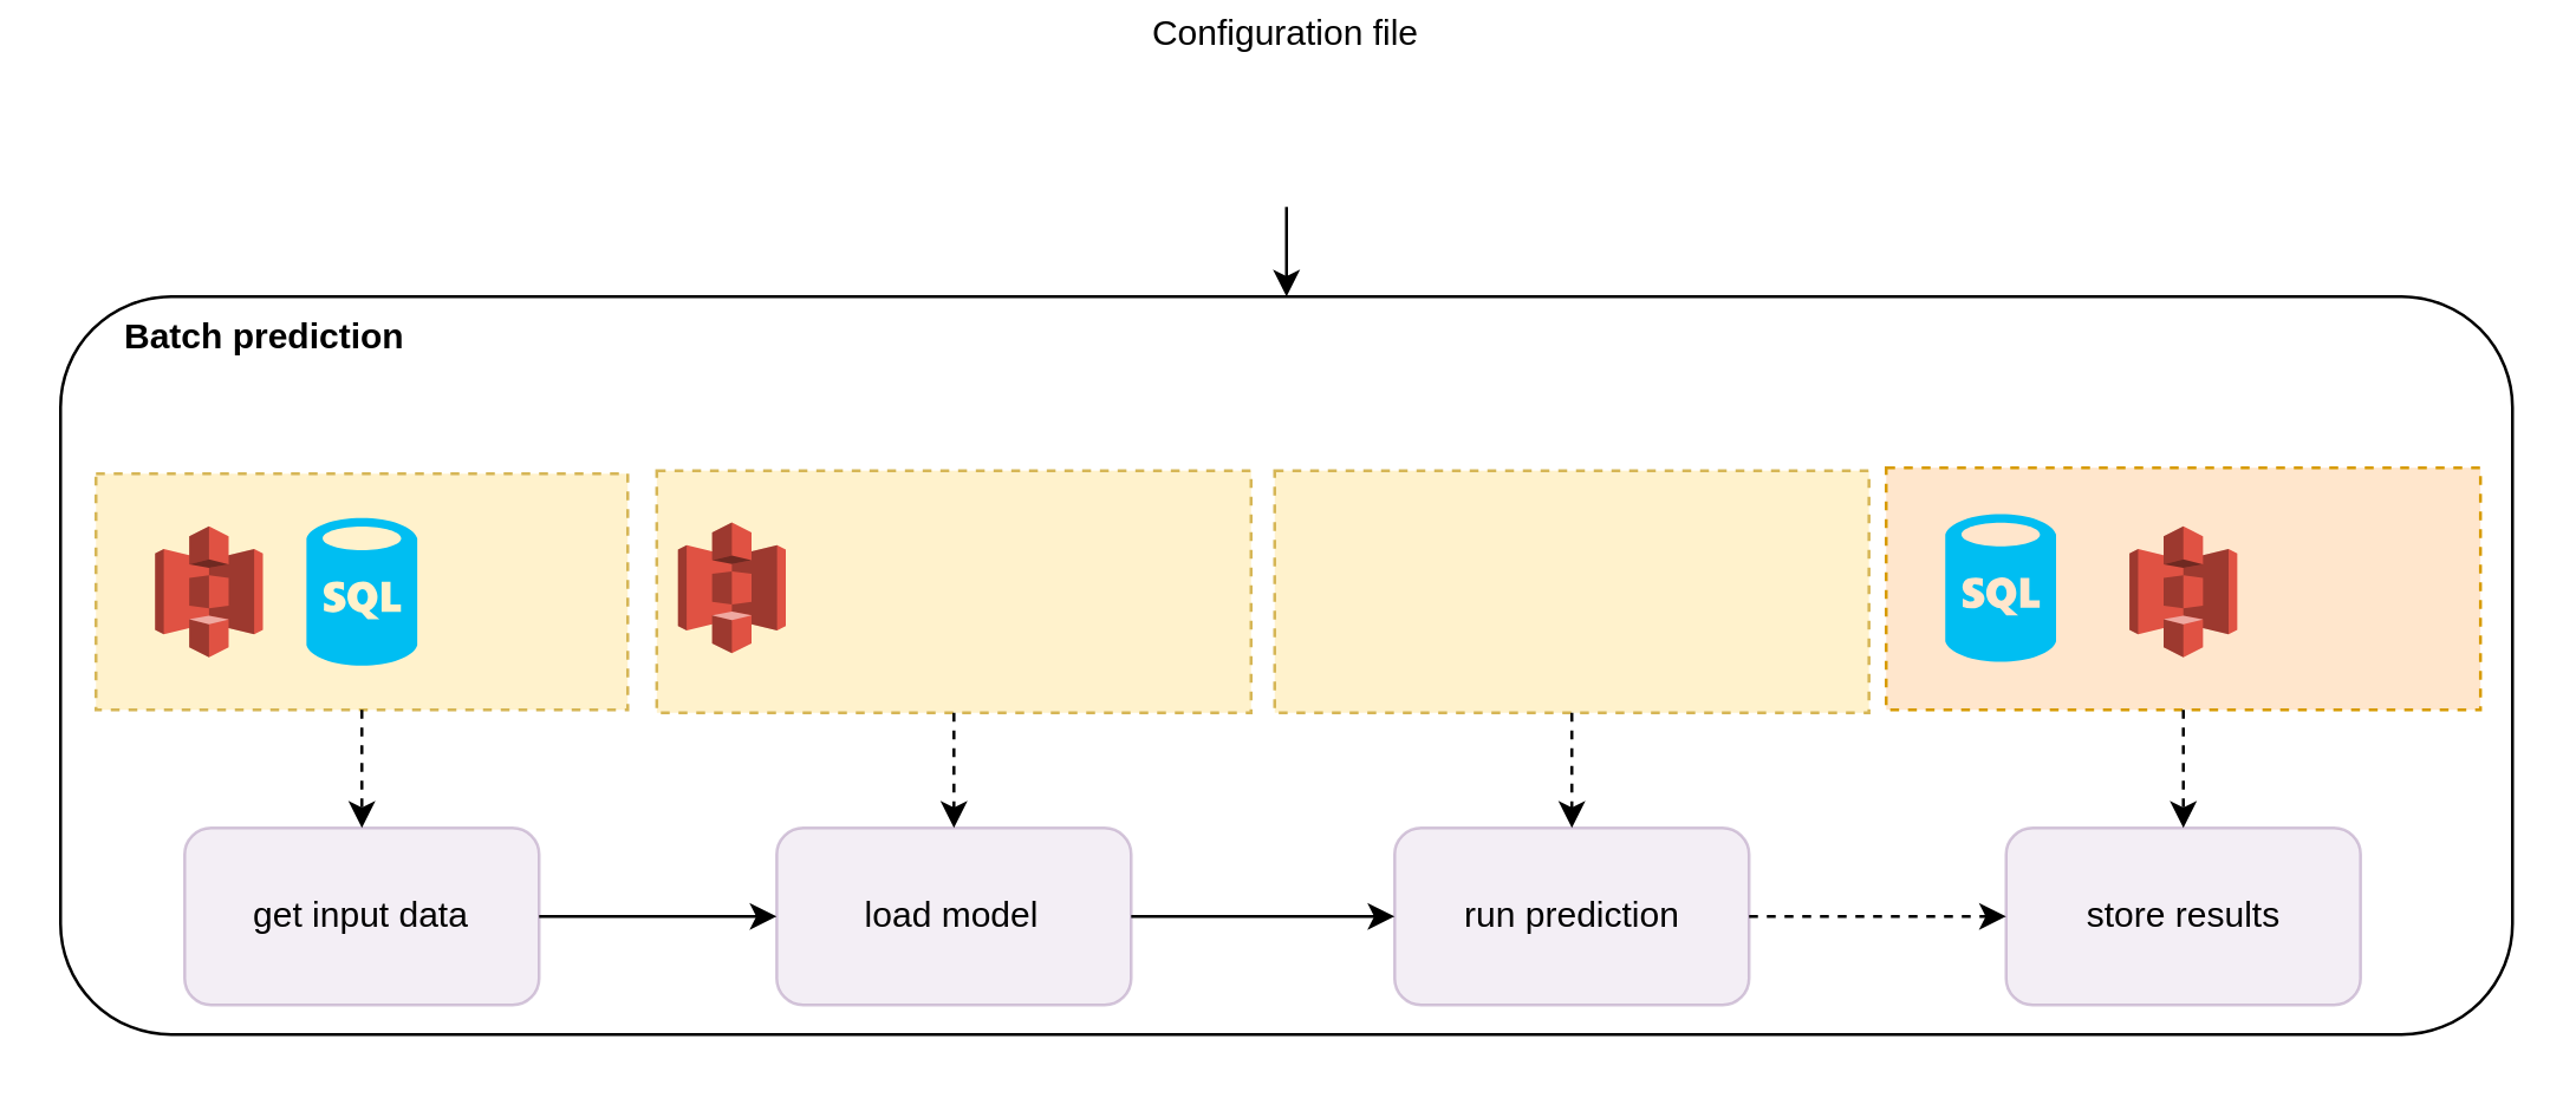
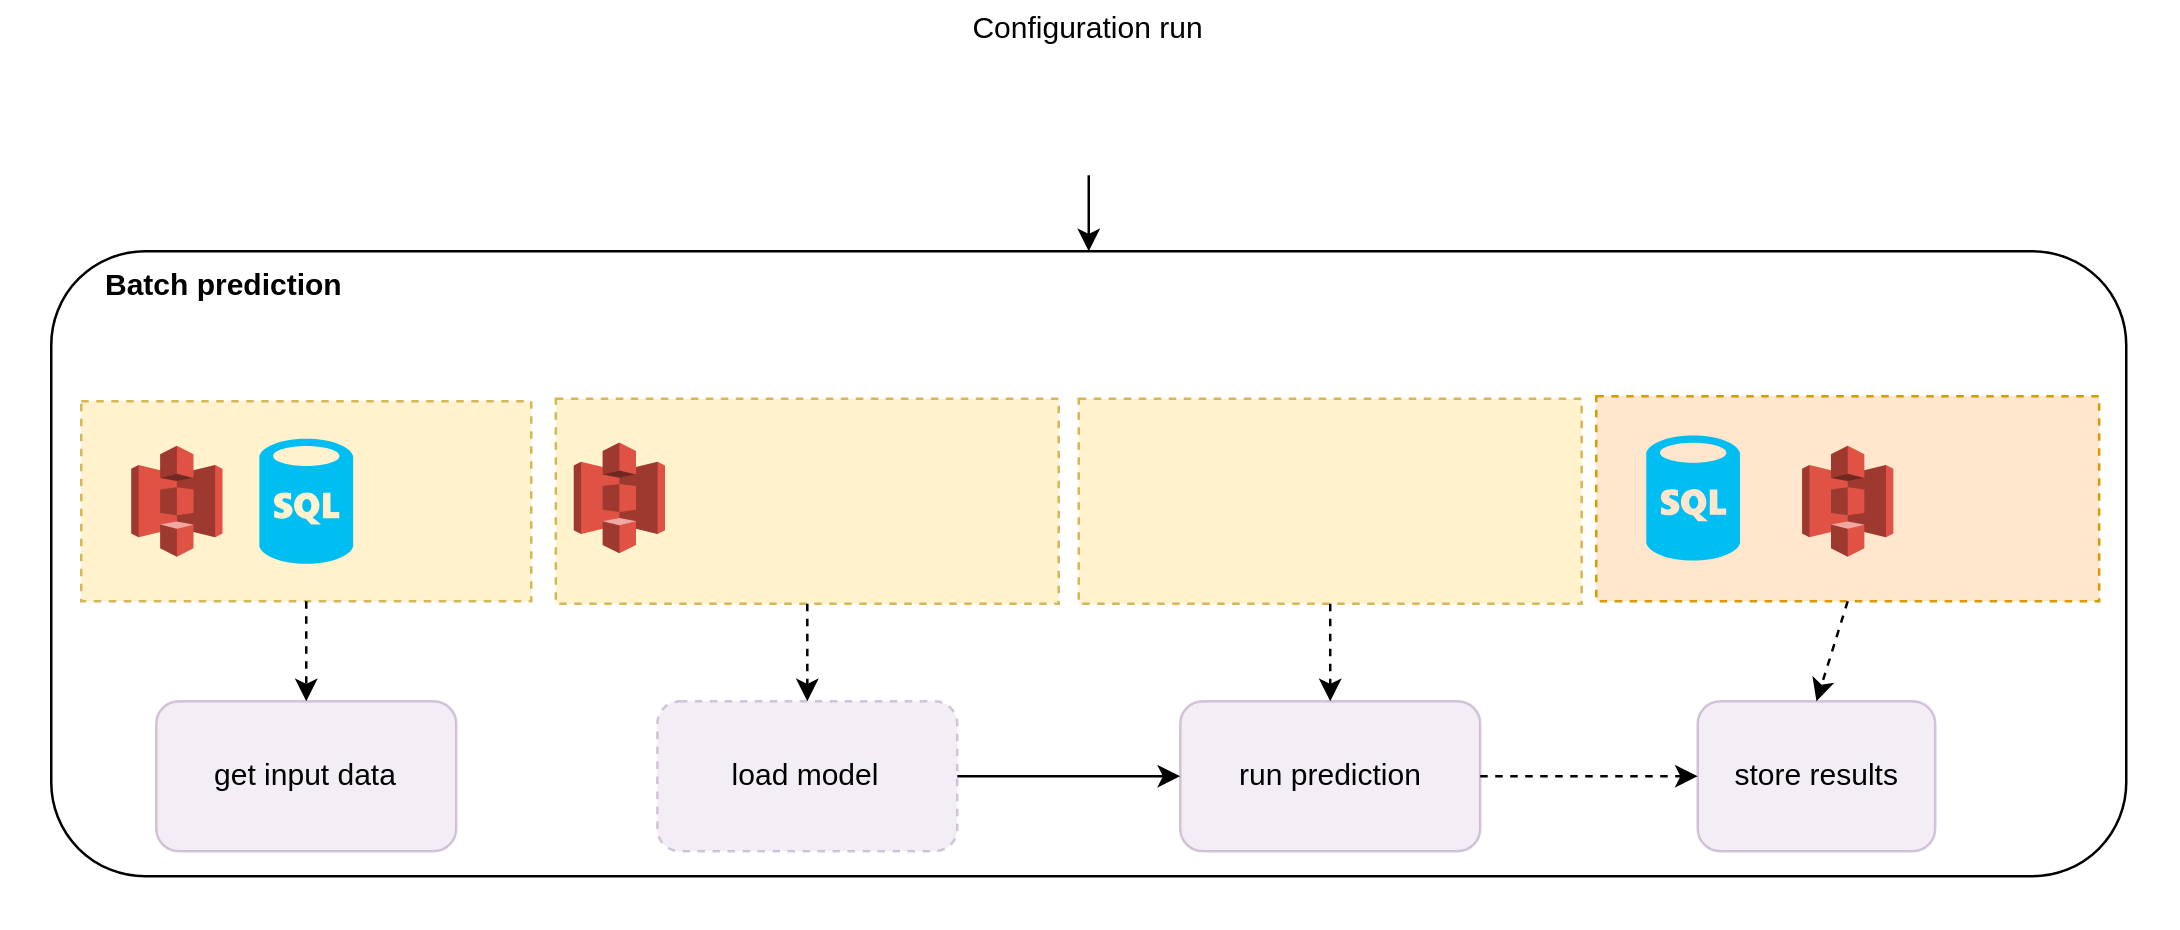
  <mxCell id="0" />
  <mxCell id="1" parent="0" />
  <mxCell id="2" value="Batch prediction" style="rounded=1;whiteSpace=wrap;html=1;align=left;verticalAlign=top;spacingLeft=20;fontStyle=1;fillColor=default;" vertex="1" parent="1"><mxGeometry y="100" width="830" height="250" as="geometry" x="20" /></mxCell>
  <mxCell id="3" value="" style="rounded=0;whiteSpace=wrap;html=1;dashed=1;fillColor=#ffe6cc;strokeColor=#d79b00;" vertex="1" parent="1"><mxGeometry x="638" y="157.97" width="201.17" height="82.03" as="geometry" /></mxCell>
  <mxCell id="4" value="" style="rounded=0;whiteSpace=wrap;html=1;dashed=1;fillColor=#fff2cc;strokeColor=#d6b656;" vertex="1" parent="1"><mxGeometry x="431" y="158.98" width="201.17" height="82.03" as="geometry" /></mxCell>
  <mxCell id="5" value="" style="rounded=0;whiteSpace=wrap;html=1;dashed=1;fillColor=#fff2cc;strokeColor=#d6b656;" vertex="1" parent="1"><mxGeometry x="221.83" y="158.98" width="201.17" height="82.03" as="geometry" /></mxCell>
  <mxCell id="6" value="" style="rounded=0;whiteSpace=wrap;html=1;dashed=1;fillColor=#fff2cc;strokeColor=#d6b656;" vertex="1" parent="1"><mxGeometry x="32" y="160" width="180" height="80" as="geometry" /></mxCell>
  <mxCell id="7" value="get input data" style="rounded=1;whiteSpace=wrap;html=1;fillColor=#e1d5e7;strokeColor=#9673a6;opacity=40;" vertex="1" parent="1"><mxGeometry x="62" y="280" width="120" height="60" as="geometry" /></mxCell>
  <mxCell id="8" value="" style="outlineConnect=0;dashed=0;verticalLabelPosition=bottom;verticalAlign=top;align=center;html=1;shape=mxgraph.aws3.s3;fillColor=#E05243;gradientColor=none;aspect=fixed;" vertex="1" parent="1"><mxGeometry x="52" y="177.82" width="36.5" height="44.37" as="geometry" /></mxCell>
  <mxCell id="9" value="" style="verticalLabelPosition=bottom;html=1;verticalAlign=top;align=center;strokeColor=none;fillColor=#00BEF2;shape=mxgraph.azure.sql_database;" vertex="1" parent="1"><mxGeometry x="658" y="173.66" width="37.5" height="50" as="geometry" /></mxCell>
  <mxCell id="10" value="" style="shape=image;html=1;verticalAlign=top;verticalLabelPosition=bottom;labelBackgroundColor=#ffffff;imageAspect=0;aspect=fixed;image=https://cdn3.iconfinder.com/data/icons/brands-applications/512/Excel_D-128.png" vertex="1" parent="1"><mxGeometry x="152" y="176" width="48" height="48" as="geometry" /></mxCell>
  <mxCell id="11" value="" style="endArrow=classic;html=1;rounded=0;exitX=0.5;exitY=1;exitDx=0;exitDy=0;entryX=0.5;entryY=0;entryDx=0;entryDy=0;dashed=1;" edge="1" parent="1" source="6" target="7"><mxGeometry width="50" height="50" relative="1" as="geometry"><mxPoint x="152" y="290" as="sourcePoint" /><mxPoint x="202" y="240" as="targetPoint" /></mxGeometry></mxCell>
- <mxCell id="12" value="load model" style="rounded=1;whiteSpace=wrap;html=1;fillColor=#e1d5e7;strokeColor=#9673a6;opacity=40;" vertex="1" parent="1"><mxGeometry x="262.42" y="280" width="120" height="60" as="geometry" /></mxCell>
+ <mxCell id="12" value="load model" style="rounded=1;whiteSpace=wrap;html=1;fillColor=#e1d5e7;strokeColor=#9673a6;opacity=40;dashed=1;" vertex="1" parent="1"><mxGeometry x="262.42" y="280" width="120" height="60" as="geometry" /></mxCell>
  <mxCell id="13" value="" style="shape=image;verticalLabelPosition=bottom;labelBackgroundColor=default;verticalAlign=top;aspect=fixed;imageAspect=0;image=https://www.databricks.com/wp-content/uploads/2021/06/MLflow-logo-pos-TM-1.png;" vertex="1" parent="1"><mxGeometry x="279" y="183.66" width="77.65" height="30" as="geometry" /></mxCell>
  <mxCell id="14" value="" style="shape=image;verticalLabelPosition=bottom;labelBackgroundColor=default;verticalAlign=top;aspect=fixed;imageAspect=0;image=https://upload.wikimedia.org/wikipedia/commons/thumb/0/05/Scikit_learn_logo_small.svg/2560px-Scikit_learn_logo_small.svg.png;" vertex="1" parent="1"><mxGeometry x="476" y="205.47" width="45" height="24.22" as="geometry" /></mxCell>
  <mxCell id="15" value="" style="shape=image;verticalLabelPosition=bottom;labelBackgroundColor=default;verticalAlign=top;aspect=fixed;imageAspect=0;image=https://seeklogo.com/images/D/databricks-logo-2F2F1E37DB-seeklogo.com.png;" vertex="1" parent="1"><mxGeometry x="363" y="183.66" width="58" height="32.67" as="geometry" /></mxCell>
  <mxCell id="16" value="" style="outlineConnect=0;dashed=0;verticalLabelPosition=bottom;verticalAlign=top;align=center;html=1;shape=mxgraph.aws3.s3;fillColor=#E05243;gradientColor=none;aspect=fixed;" vertex="1" parent="1"><mxGeometry x="229" y="176.47" width="36.5" height="44.37" as="geometry" /></mxCell>
  <mxCell id="17" value="" style="endArrow=classic;html=1;rounded=0;exitX=0.5;exitY=1;exitDx=0;exitDy=0;entryX=0.5;entryY=0;entryDx=0;entryDy=0;dashed=1;" edge="1" parent="1" source="5" target="12"><mxGeometry width="50" height="50" relative="1" as="geometry"><mxPoint x="139" y="270" as="sourcePoint" /><mxPoint x="189" y="220" as="targetPoint" /></mxGeometry></mxCell>
  <mxCell id="18" value="" style="shape=image;verticalLabelPosition=bottom;labelBackgroundColor=default;verticalAlign=top;aspect=fixed;imageAspect=0;image=https://miro.medium.com/v2/resize:fit:588/0*uPOoAK6fpqDWKEnY.png;" vertex="1" parent="1"><mxGeometry x="521" y="162.58" width="65.5" height="47.67" as="geometry" /></mxCell>
  <mxCell id="19" value="" style="shape=image;verticalLabelPosition=bottom;labelBackgroundColor=default;verticalAlign=top;aspect=fixed;imageAspect=0;image=https://static-00.iconduck.com/assets.00/tensorflow-icon-955x1024-hd4xzbqj.png;" vertex="1" parent="1"><mxGeometry x="441" y="162.58" width="40" height="42.89" as="geometry" /></mxCell>
  <mxCell id="20" value="" style="shape=image;verticalLabelPosition=bottom;labelBackgroundColor=default;verticalAlign=top;aspect=fixed;imageAspect=0;image=https://cdn.icon-icons.com/icons2/2699/PNG/512/pytorch_logo_icon_169823.png;" vertex="1" parent="1"><mxGeometry x="551" y="198.33" width="77" height="38.5" as="geometry" /></mxCell>
  <mxCell id="21" value="run prediction" style="rounded=1;whiteSpace=wrap;html=1;fillColor=#e1d5e7;strokeColor=#9673a6;opacity=40;" vertex="1" parent="1"><mxGeometry x="471.59" y="280" width="120" height="60" as="geometry" /></mxCell>
  <mxCell id="22" value="" style="endArrow=classic;html=1;rounded=0;exitX=0.5;exitY=1;exitDx=0;exitDy=0;entryX=0.5;entryY=0;entryDx=0;entryDy=0;dashed=1;" edge="1" parent="1" source="4" target="21"><mxGeometry width="50" height="50" relative="1" as="geometry"><mxPoint x="341" y="370" as="sourcePoint" /><mxPoint x="391" y="320" as="targetPoint" /></mxGeometry></mxCell>
  <mxCell id="23" value="" style="verticalLabelPosition=bottom;html=1;verticalAlign=top;align=center;strokeColor=none;fillColor=#00BEF2;shape=mxgraph.azure.sql_database;" vertex="1" parent="1"><mxGeometry x="103.25" y="175" width="37.5" height="50" as="geometry" /></mxCell>
  <mxCell id="24" value="" style="outlineConnect=0;dashed=0;verticalLabelPosition=bottom;verticalAlign=top;align=center;html=1;shape=mxgraph.aws3.s3;fillColor=#E05243;gradientColor=none;aspect=fixed;" vertex="1" parent="1"><mxGeometry x="720.34" y="177.81" width="36.5" height="44.37" as="geometry" /></mxCell>
  <mxCell id="25" value="" style="shape=image;verticalLabelPosition=bottom;labelBackgroundColor=default;verticalAlign=top;aspect=fixed;imageAspect=0;image=https://cdn.icon-icons.com/icons2/2248/PNG/512/apache_kafka_icon_138937.png;" vertex="1" parent="1"><mxGeometry x="778" y="175.72" width="48.54" height="48.54" as="geometry" /></mxCell>
- <mxCell id="26" value="store results" style="rounded=1;whiteSpace=wrap;html=1;fillColor=#e1d5e7;strokeColor=#9673a6;opacity=40;" vertex="1" parent="1"><mxGeometry x="678.59" y="280" width="120" height="60" as="geometry" /></mxCell>
- <mxCell id="27" value="" style="endArrow=classic;html=1;rounded=0;exitX=1;exitY=0.5;exitDx=0;exitDy=0;" edge="1" parent="1" source="7" target="12"><mxGeometry width="50" height="50" relative="1" as="geometry"><mxPoint x="210" y="210" as="sourcePoint" /><mxPoint x="260" y="160" as="targetPoint" /></mxGeometry></mxCell>
+ <mxCell id="26" value="store results" style="rounded=1;whiteSpace=wrap;html=1;fillColor=#e1d5e7;strokeColor=#9673a6;opacity=40;" vertex="1" parent="1"><mxGeometry x="678.59" y="280" width="95" height="60" as="geometry" /></mxCell>
  <mxCell id="28" value="" style="endArrow=classic;html=1;rounded=0;exitX=1;exitY=0.5;exitDx=0;exitDy=0;entryX=0;entryY=0.5;entryDx=0;entryDy=0;" edge="1" parent="1" source="12" target="21"><mxGeometry width="50" height="50" relative="1" as="geometry"><mxPoint x="210" y="210" as="sourcePoint" /><mxPoint x="260" y="160" as="targetPoint" /></mxGeometry></mxCell>
  <mxCell id="29" value="" style="endArrow=classic;html=1;rounded=0;exitX=1;exitY=0.5;exitDx=0;exitDy=0;entryX=0;entryY=0.5;entryDx=0;entryDy=0;dashed=1;" edge="1" parent="1" source="21" target="26"><mxGeometry width="50" height="50" relative="1" as="geometry"><mxPoint x="210" y="210" as="sourcePoint" /><mxPoint x="260" y="160" as="targetPoint" /></mxGeometry></mxCell>
  <mxCell id="30" value="" style="endArrow=classic;html=1;rounded=0;exitX=0.5;exitY=1;exitDx=0;exitDy=0;entryX=0.5;entryY=0;entryDx=0;entryDy=0;dashed=1;" edge="1" parent="1" source="3" target="26"><mxGeometry width="50" height="50" relative="1" as="geometry"><mxPoint x="560" y="210" as="sourcePoint" /><mxPoint x="610" y="160" as="targetPoint" /></mxGeometry></mxCell>
- <mxCell id="31" value="Configuration file" style="shape=image;verticalLabelPosition=top;labelBackgroundColor=default;verticalAlign=bottom;aspect=fixed;imageAspect=0;image=https://uxwing.com/wp-content/themes/uxwing/download/file-and-folder-type/yaml-file-format-icon.png;labelPosition=center;align=center;" vertex="1" parent="1"><mxGeometry x="410" y="20" width="50" height="49.61" as="geometry" /></mxCell>
+ <mxCell id="31" value="Configuration run" style="shape=image;verticalLabelPosition=top;labelBackgroundColor=default;verticalAlign=bottom;aspect=fixed;imageAspect=0;image=https://uxwing.com/wp-content/themes/uxwing/download/file-and-folder-type/yaml-file-format-icon.png;labelPosition=center;align=center;" vertex="1" parent="1"><mxGeometry x="410" y="20" width="50" height="49.61" as="geometry" /></mxCell>
  <mxCell id="32" value="" style="endArrow=classic;html=1;rounded=0;exitX=0.5;exitY=1;exitDx=0;exitDy=0;entryX=0.5;entryY=0;entryDx=0;entryDy=0;" edge="1" parent="1" source="31" target="2"><mxGeometry width="50" height="50" relative="1" as="geometry"><mxPoint x="350" y="150" as="sourcePoint" /><mxPoint x="400" y="100" as="targetPoint" /></mxGeometry></mxCell>
  <mxCell id="33" value="" style="shape=image;verticalLabelPosition=bottom;labelBackgroundColor=default;verticalAlign=top;aspect=fixed;imageAspect=0;image=https://static-00.iconduck.com/assets.00/docker-icon-icon-2048x1479-cres2he9.png;" vertex="1" parent="1"><mxGeometry x="140.75" y="104" width="34" height="24.57" as="geometry" /></mxCell>
